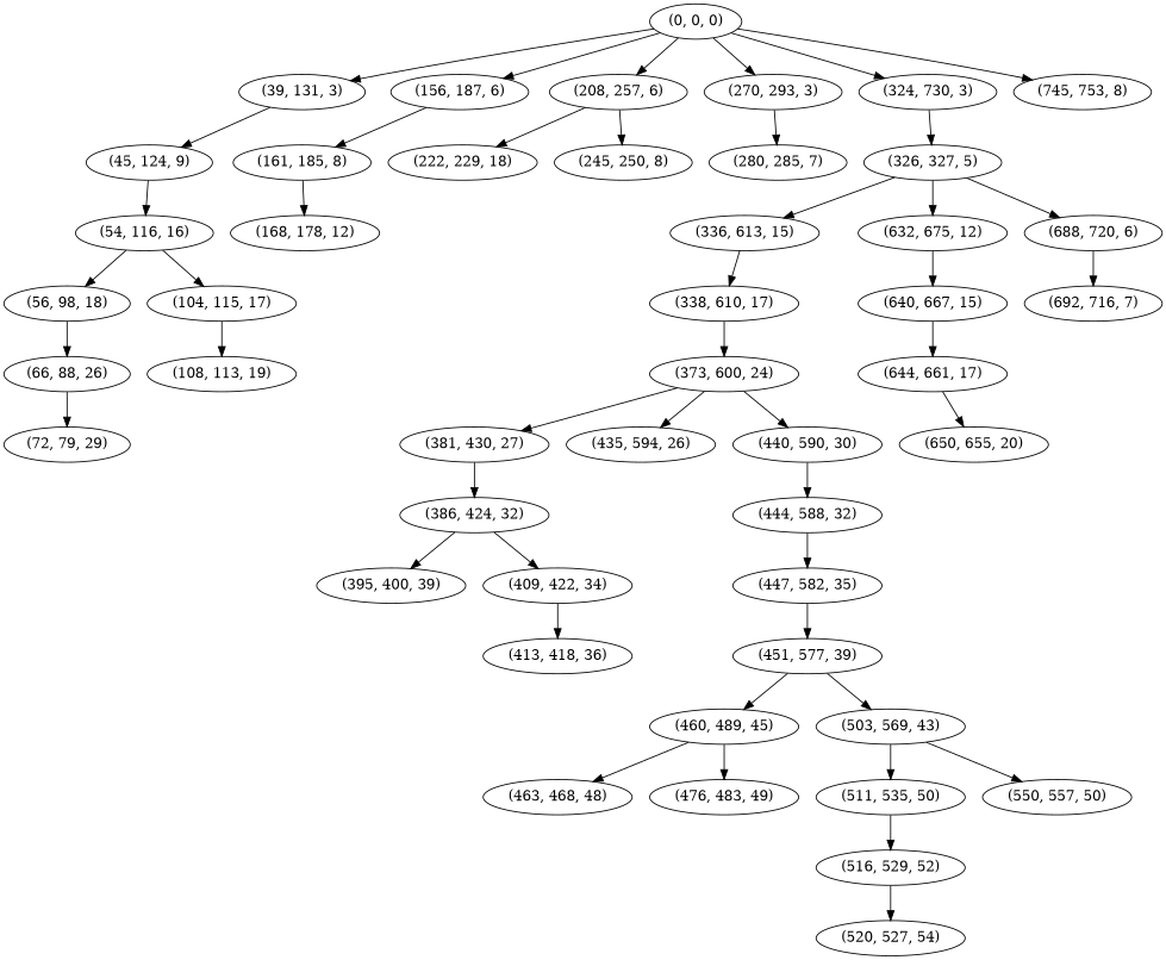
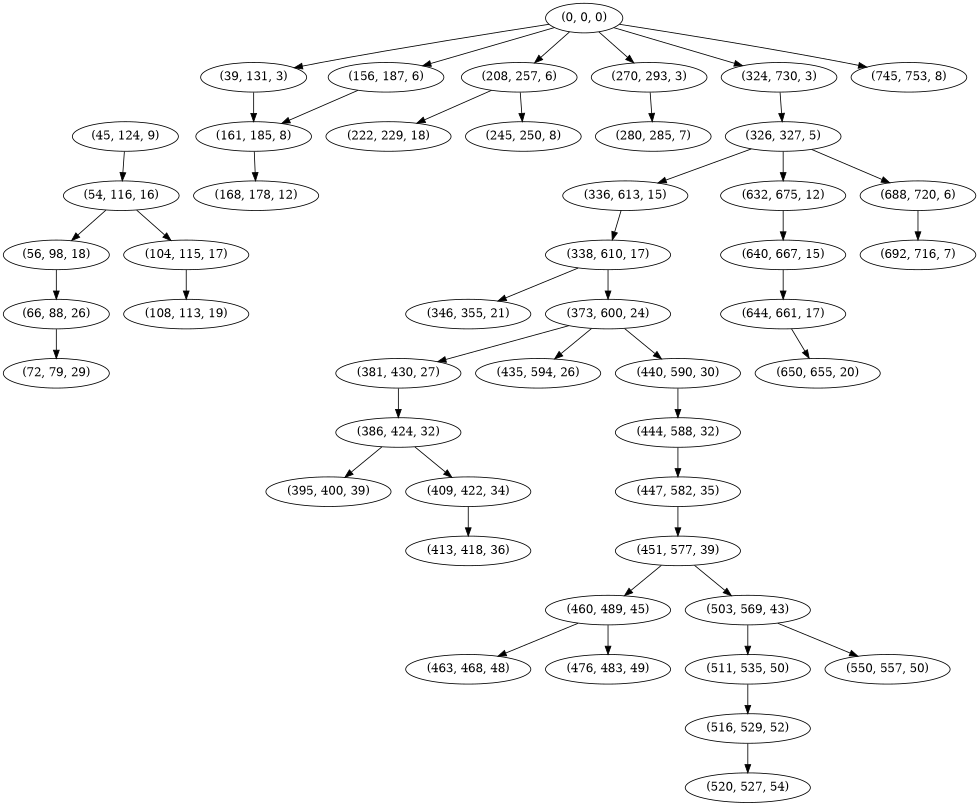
  digraph {
    "(0, 0, 0)"
    "(39, 131, 3)"
    "(156, 187, 6)"
    "(208, 257, 6)"
    "(270, 293, 3)"
    "(324, 730, 3)"
    "(745, 753, 8)"
    "(45, 124, 9)"
    "(161, 185, 8)"
    "(222, 229, 18)"
    "(245, 250, 8)"
    "(280, 285, 7)"
    n13 [label="(326, 327, 5)"]
    "(54, 116, 16)"
    "(56, 98, 18)"
    "(104, 115, 17)"
    "(66, 88, 26)"
    "(108, 113, 19)"
    "(72, 79, 29)"
    "(168, 178, 12)"
    "(336, 613, 15)"
    "(632, 675, 12)"
    "(688, 720, 6)"
    "(338, 610, 17)"
    "(640, 667, 15)"
    "(692, 716, 7)"
+   "(346, 355, 21)"
    "(373, 600, 24)"
    "(381, 430, 27)"
    "(435, 594, 26)"
    "(440, 590, 30)"
    "(386, 424, 32)"
    "(395, 400, 39)"
    "(409, 422, 34)"
    "(413, 418, 36)"
    "(444, 588, 32)"
    "(447, 582, 35)"
    "(451, 577, 39)"
    "(460, 489, 45)"
    "(503, 569, 43)"
    "(463, 468, 48)"
    "(476, 483, 49)"
    "(511, 535, 50)"
    "(550, 557, 50)"
    "(516, 529, 52)"
    "(520, 527, 54)"
    "(644, 661, 17)"
    "(650, 655, 20)"
    "(0, 0, 0)" -> "(39, 131, 3)"
    "(0, 0, 0)" -> "(156, 187, 6)"
    "(0, 0, 0)" -> "(208, 257, 6)"
    "(0, 0, 0)" -> "(270, 293, 3)"
    "(0, 0, 0)" -> "(324, 730, 3)"
    "(0, 0, 0)" -> "(745, 753, 8)"
-   "(39, 131, 3)" -> "(45, 124, 9)"
+   "(39, 131, 3)" -> "(161, 185, 8)"
    "(156, 187, 6)" -> "(161, 185, 8)"
    "(208, 257, 6)" -> "(222, 229, 18)"
    "(208, 257, 6)" -> "(245, 250, 8)"
    "(270, 293, 3)" -> "(280, 285, 7)"
    "(324, 730, 3)" -> n13
    "(45, 124, 9)" -> "(54, 116, 16)"
    "(161, 185, 8)" -> "(168, 178, 12)"
    n13 -> "(336, 613, 15)"
    n13 -> "(632, 675, 12)"
    n13 -> "(688, 720, 6)"
    "(54, 116, 16)" -> "(56, 98, 18)"
    "(54, 116, 16)" -> "(104, 115, 17)"
    "(56, 98, 18)" -> "(66, 88, 26)"
    "(104, 115, 17)" -> "(108, 113, 19)"
    "(66, 88, 26)" -> "(72, 79, 29)"
    "(336, 613, 15)" -> "(338, 610, 17)"
    "(632, 675, 12)" -> "(640, 667, 15)"
    "(688, 720, 6)" -> "(692, 716, 7)"
+   "(338, 610, 17)" -> "(346, 355, 21)"
    "(338, 610, 17)" -> "(373, 600, 24)"
    "(640, 667, 15)" -> "(644, 661, 17)"
    "(373, 600, 24)" -> "(381, 430, 27)"
    "(373, 600, 24)" -> "(435, 594, 26)"
    "(373, 600, 24)" -> "(440, 590, 30)"
    "(381, 430, 27)" -> "(386, 424, 32)"
    "(440, 590, 30)" -> "(444, 588, 32)"
    "(386, 424, 32)" -> "(395, 400, 39)"
    "(386, 424, 32)" -> "(409, 422, 34)"
    "(409, 422, 34)" -> "(413, 418, 36)"
    "(444, 588, 32)" -> "(447, 582, 35)"
    "(447, 582, 35)" -> "(451, 577, 39)"
    "(451, 577, 39)" -> "(460, 489, 45)"
    "(451, 577, 39)" -> "(503, 569, 43)"
    "(460, 489, 45)" -> "(463, 468, 48)"
    "(460, 489, 45)" -> "(476, 483, 49)"
    "(503, 569, 43)" -> "(511, 535, 50)"
    "(503, 569, 43)" -> "(550, 557, 50)"
    "(511, 535, 50)" -> "(516, 529, 52)"
    "(516, 529, 52)" -> "(520, 527, 54)"
    "(644, 661, 17)" -> "(650, 655, 20)"
  }
